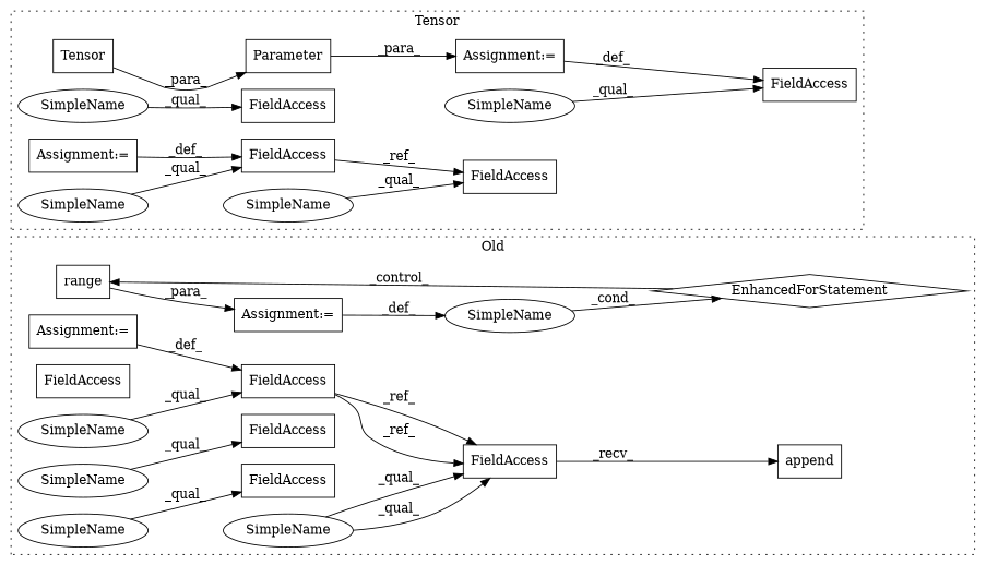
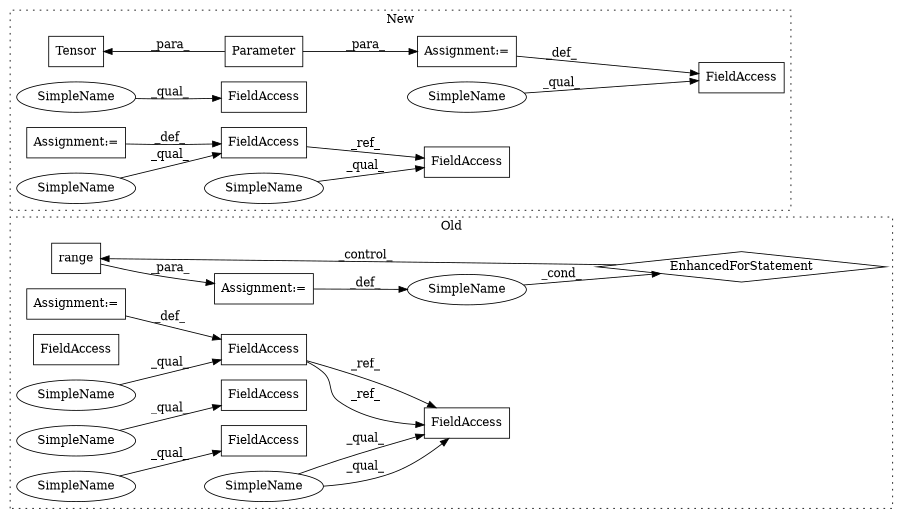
  digraph {
    rankdir=LR
    node [a=42 l=4 s=19219 shape=box]
    n1 [a=32 l="6,1" label=range s="19044,19060"]
    n2 [a=70 l="53,2" label=EnhancedForStatement s="18983,19061" shape=diamond]
    n3 [l=1 label=SimpleName s=19040 shape=ellipse]
-   n4 [a=32 l="7,1" label=append s="19232,19240"]
    n5 [a=22 l=12 label=FieldAccess s=18836]
    n6 [a=7 l="53,2" label="Assignment:=" s="18983,19061"]
    n7 [a=22 l=9 label=FieldAccess s=19092]
    n8 [a=7 l=1 label="Assignment:=" s=18848]
    n9 [a=22 l=12 label=FieldAccess]
    n10 [a=22 l=13 label=FieldAccess s=18914]
    n11 [label=SimpleName s=18836 shape=ellipse]
    n12 [label=SimpleName s=18914 shape=ellipse]
    n13 [label=SimpleName s=19092 shape=ellipse]
    n14 [label=SimpleName shape=ellipse]
    n15 [a=22 l=12 label=FieldAccess]
    n16 [a=32 l="7,1" label=Tensor s="18788,18836"]
    n17 [a=32 l="10,1" label=Parameter s="18772,18837"]
    n18 [a=22 l=9 label=FieldAccess s=18753]
    n19 [a=22 l=17 label=FieldAccess s=18602]
    n20 [a=22 l=17 label=FieldAccess s=18728]
    n21 [a=7 l=1 label="Assignment:=" s=18762]
    n22 [a=7 l=1 label="Assignment:=" s=18619]
    n23 [a=22 l=15 label=FieldAccess s=18482]
    n24 [label=SimpleName s=18482 shape=ellipse]
    n25 [label=SimpleName s=18753 shape=ellipse]
    n26 [label=SimpleName s=18728 shape=ellipse]
    n27 [label=SimpleName s=18602 shape=ellipse]
    subgraph cluster_1 {
      label=Old
      style=dotted
      n1
      n2
      n3
-     n4
      n5
      n6
      n7
      n8
      n9
      n10
      n11
      n12
      n13
      n14
      n15
    }
    subgraph cluster_2 {
-     label=Tensor
+     label=New
      style=dotted
      n16
      n17
      n18
      n19
      n20
      n21
      n22
      n23
      n24
      n25
      n26
      n27
    }
    n1 -> n6 [label=_para_]
    n2 -> n1 [label=_control_]
    n3 -> n2 [label=_cond_]
    n5 -> n15 [label=_ref_]
    n5 -> n15 [label=_ref_]
    n6 -> n3 [label=_def_]
    n8 -> n5 [label=_def_]
    n11 -> n5 [label=_qual_]
    n12 -> n10 [label=_qual_]
    n13 -> n7 [label=_qual_]
    n14 -> n15 [label=_qual_]
    n14 -> n15 [label=_qual_]
-   n15 -> n4 [label=_recv_]
-   n16 -> n17 [label=_para_]
+   n17 -> n16 [label=_para_]
    n17 -> n21 [label=_para_]
    n19 -> n20 [label=_ref_]
    n21 -> n18 [label=_def_]
    n22 -> n19 [label=_def_]
    n24 -> n23 [label=_qual_]
    n25 -> n18 [label=_qual_]
    n26 -> n20 [label=_qual_]
    n27 -> n19 [label=_qual_]
  }
